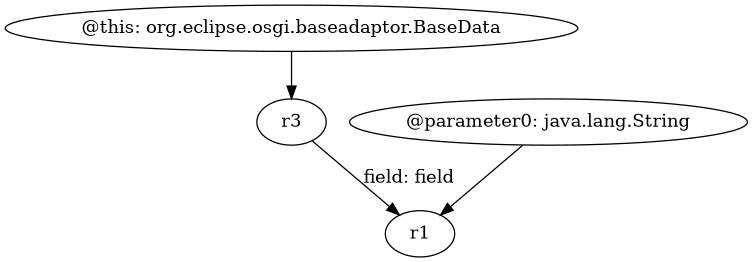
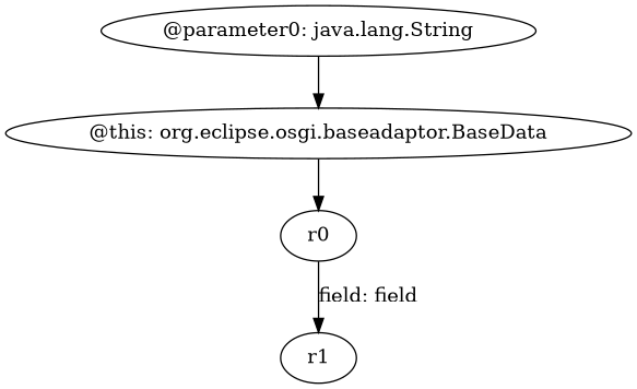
  digraph {
    n1 [label="@this: org.eclipse.osgi.baseadaptor.BaseData"]
-   n2 [label=r3]
+   n2 [label=r0]
    n3 [label=r1]
    n4 [label="@parameter0: java.lang.String"]
    n1 -> n2
    n2 -> n3 [label="field: field"]
-   n4 -> n3
+   n4 -> n1
  }
